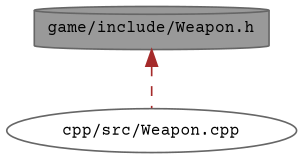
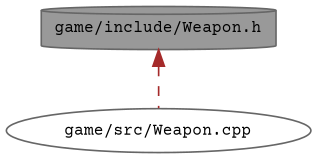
  digraph {
    fontname="Courier Prime"
    node [fontname="Courier Prime" fontsize=10 style=filled]
    n1 [color=gray40 fillcolor=grey60 fontcolor=black height=0.2 label="game/include/Weapon.h" shape=cylinder width=0.4]
-   n2 [color=grey40 fillcolor=white height=0.2 label="cpp/src/Weapon.cpp" shape=ellipse width=0.4]
+   n2 [color=grey40 fillcolor=white height=0.2 label="game/src/Weapon.cpp" shape=ellipse width=0.4]
    n1 -> n2 [color=brown dir=back fontname="Courier Prime" fontsize=10 labelfontname=Helvetica labelfontsize=10 style=dashed]
  }
